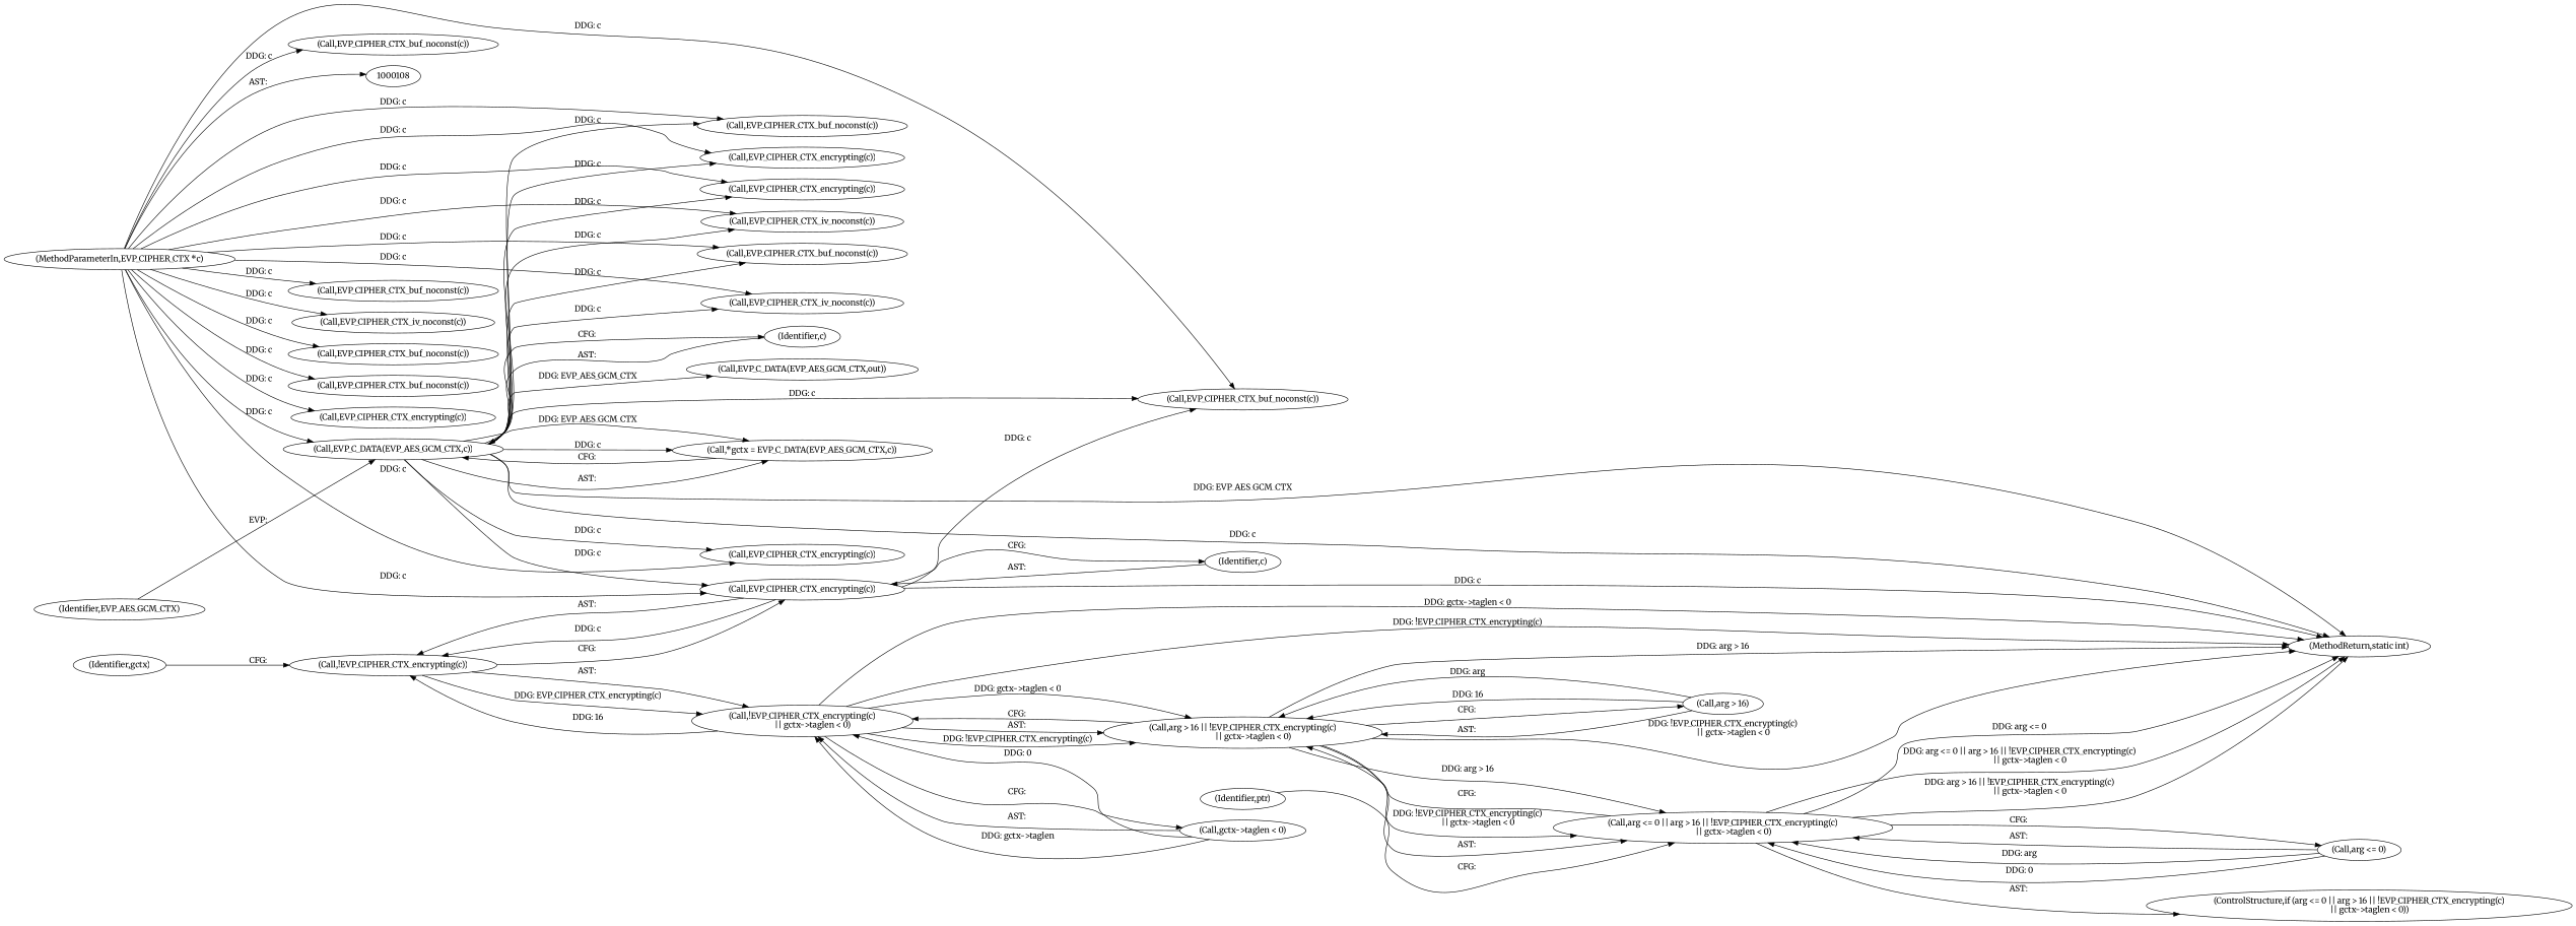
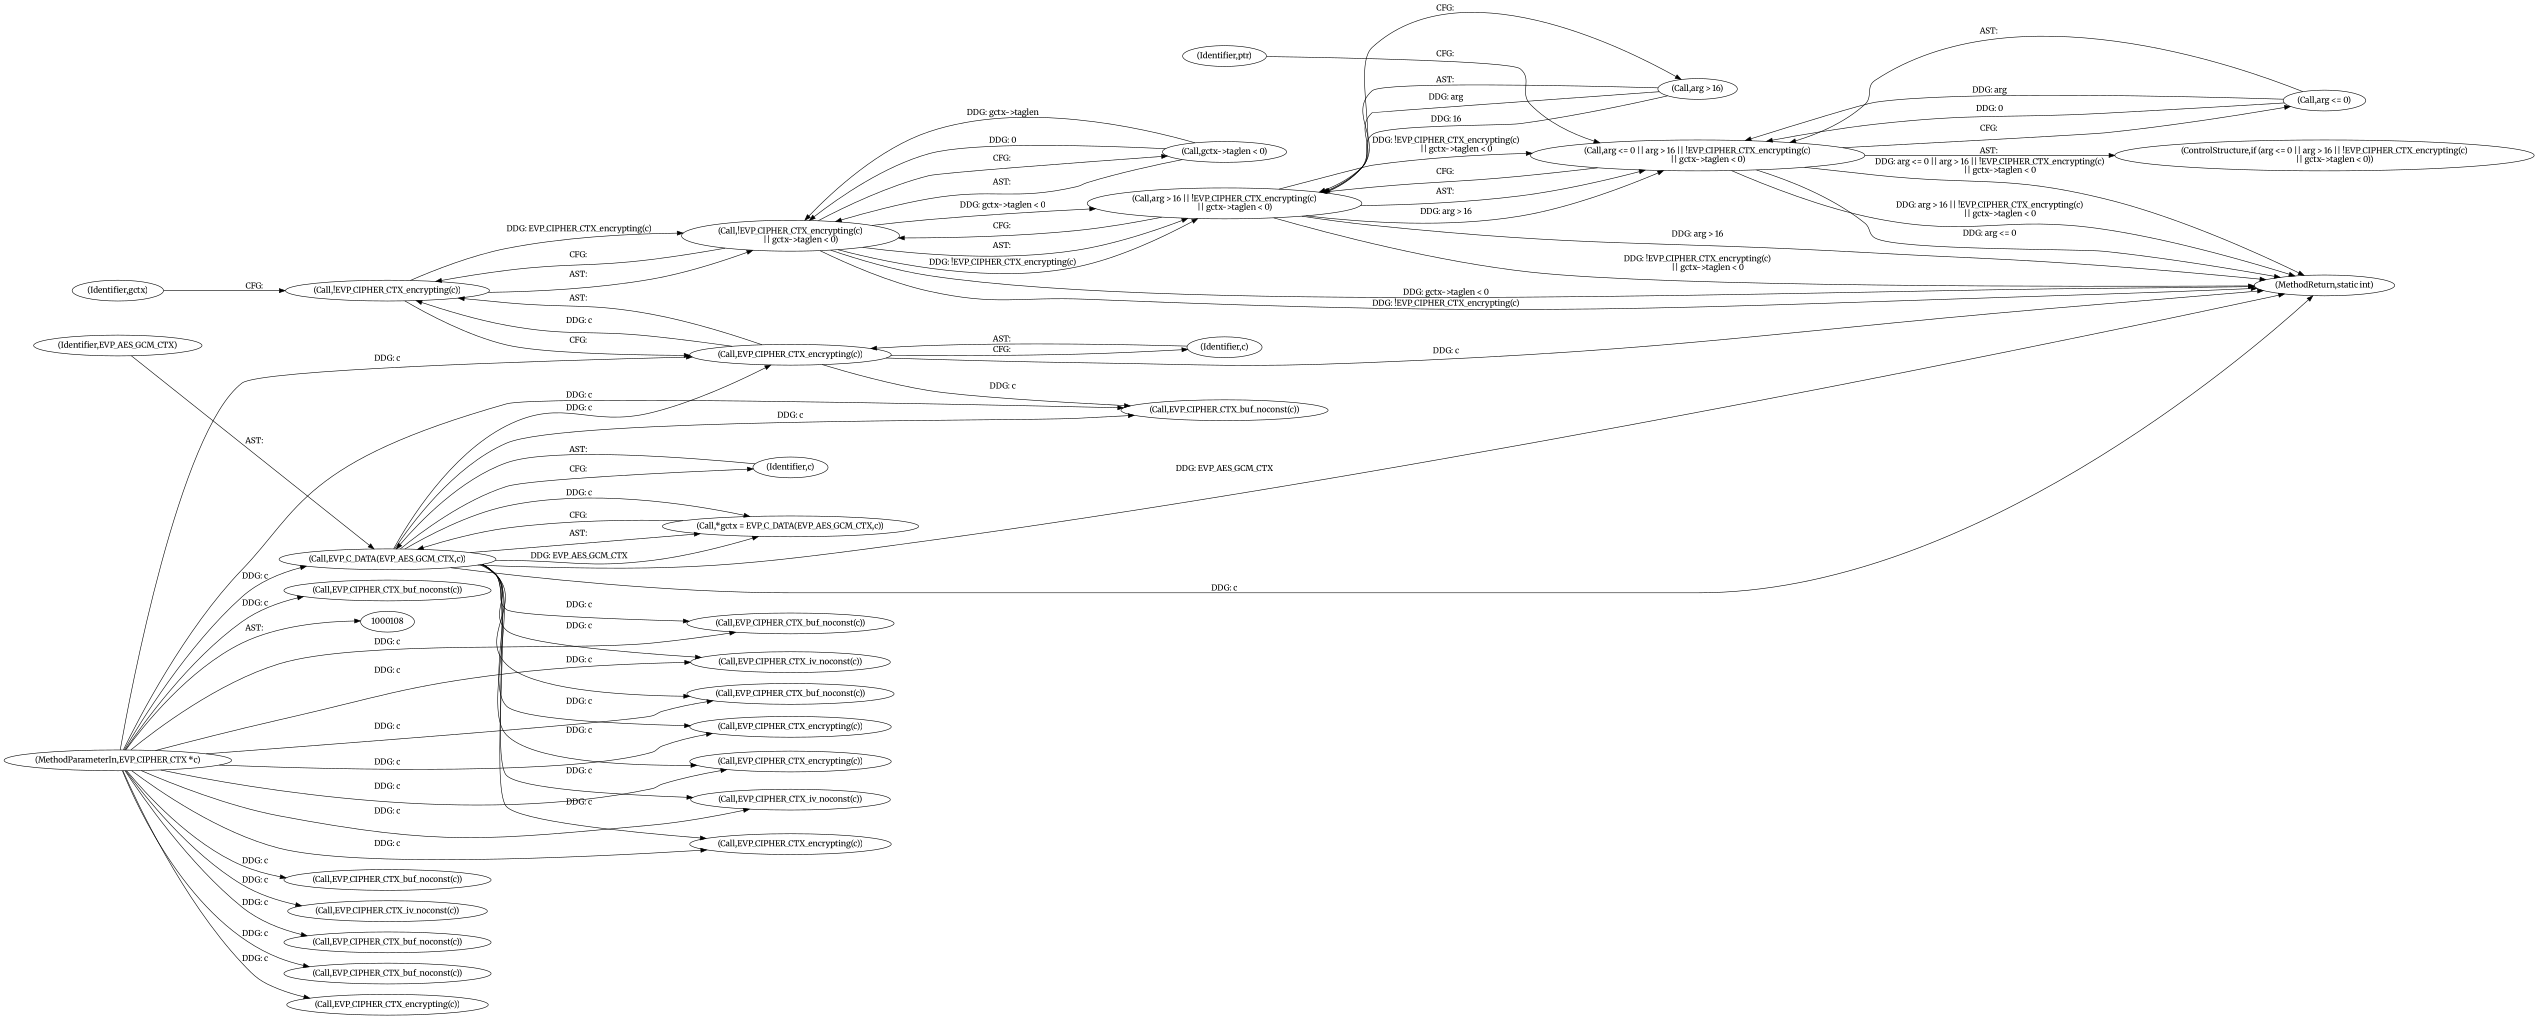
  digraph {
    fontname=Merriweather
    rankdir=LR
    node [fontname=Merriweather]
    edge [fontname=Merriweather]
    n1 [label="(Call,!EVP_CIPHER_CTX_encrypting(c))"]
    n2 [label="(Call,EVP_CIPHER_CTX_encrypting(c))"]
    n3 [label="(Call,!EVP_CIPHER_CTX_encrypting(c)\n            || gctx->taglen < 0)"]
    n4 [label="(MethodReturn,static int)"]
    n5 [label="(Identifier,c)"]
    n6 [label="(Call,EVP_CIPHER_CTX_buf_noconst(c))"]
    n7 [label="(Call,arg > 16 || !EVP_CIPHER_CTX_encrypting(c)\n            || gctx->taglen < 0)"]
    n8 [label="(Call,gctx->taglen < 0)"]
    n9 [label="(Call,EVP_C_DATA(EVP_AES_GCM_CTX,c))"]
    n10 [label="(Call,EVP_CIPHER_CTX_buf_noconst(c))"]
    n11 [label="(Call,EVP_CIPHER_CTX_iv_noconst(c))"]
    n12 [label="(Call,*gctx = EVP_C_DATA(EVP_AES_GCM_CTX,c))"]
    n13 [label="(Identifier,c)"]
    n14 [label="(Call,EVP_CIPHER_CTX_buf_noconst(c))"]
    n15 [label="(Call,EVP_CIPHER_CTX_encrypting(c))"]
-   n16 [label="(Call,EVP_C_DATA(EVP_AES_GCM_CTX,out))"]
    n17 [label="(Call,EVP_CIPHER_CTX_encrypting(c))"]
    n18 [label="(Call,EVP_CIPHER_CTX_iv_noconst(c))"]
    n19 [label="(Call,EVP_CIPHER_CTX_encrypting(c))"]
    n20 [label="(MethodParameterIn,EVP_CIPHER_CTX *c)"]
    n21 [label="(Call,EVP_CIPHER_CTX_buf_noconst(c))"]
    n22 [label="(Call,EVP_CIPHER_CTX_iv_noconst(c))"]
    n23 [label="(Call,EVP_CIPHER_CTX_buf_noconst(c))"]
    n24 [label="(Call,EVP_CIPHER_CTX_buf_noconst(c))"]
    n25 [label="(Call,EVP_CIPHER_CTX_encrypting(c))"]
    n26 [label="(Call,EVP_CIPHER_CTX_buf_noconst(c))"]
    1000108
    n28 [label="(Call,arg <= 0 || arg > 16 || !EVP_CIPHER_CTX_encrypting(c)\n            || gctx->taglen < 0)"]
    n29 [label="(Call,arg > 16)"]
    n30 [label="(Call,arg <= 0)"]
    n31 [label="(ControlStructure,if (arg <= 0 || arg > 16 || !EVP_CIPHER_CTX_encrypting(c)\n            || gctx->taglen < 0))"]
    n32 [label="(Identifier,EVP_AES_GCM_CTX)"]
    n33 [label="(Identifier,gctx)"]
    n34 [label="(Identifier,ptr)"]
    n1 -> n2 [label="CFG: "]
    n1 -> n3 [label="AST: "]
    n1 -> n3 [label="DDG: EVP_CIPHER_CTX_encrypting(c)"]
    n2 -> n1 [label="AST: "]
    n2 -> n1 [label="DDG: c"]
    n2 -> n4 [label="DDG: c"]
    n2 -> n5 [label="CFG: "]
    n2 -> n6 [label="DDG: c"]
-   n3 -> n1 [label="DDG: 16"]
+   n3 -> n1 [label="CFG: "]
    n3 -> n4 [label="DDG: gctx->taglen < 0"]
    n3 -> n4 [label="DDG: !EVP_CIPHER_CTX_encrypting(c)"]
    n3 -> n7 [label="AST: "]
    n3 -> n7 [label="DDG: !EVP_CIPHER_CTX_encrypting(c)"]
    n3 -> n7 [label="DDG: gctx->taglen < 0"]
    n3 -> n8 [label="CFG: "]
    n5 -> n2 [label="AST: "]
    n7 -> n3 [label="CFG: "]
    n7 -> n4 [label="DDG: arg > 16"]
    n7 -> n4 [label="DDG: !EVP_CIPHER_CTX_encrypting(c)\n            || gctx->taglen < 0"]
    n7 -> n28 [label="AST: "]
    n7 -> n28 [label="DDG: arg > 16"]
    n7 -> n28 [label="DDG: !EVP_CIPHER_CTX_encrypting(c)\n            || gctx->taglen < 0"]
    n7 -> n29 [label="CFG: "]
    n8 -> n3 [label="AST: "]
    n8 -> n3 [label="DDG: gctx->taglen"]
    n8 -> n3 [label="DDG: 0"]
    n9 -> n2 [label="DDG: c"]
    n9 -> n4 [label="DDG: EVP_AES_GCM_CTX"]
    n9 -> n4 [label="DDG: c"]
    n9 -> n6 [label="DDG: c"]
    n9 -> n10 [label="DDG: c"]
    n9 -> n11 [label="DDG: c"]
    n9 -> n12 [label="AST: "]
    n9 -> n12 [label="DDG: EVP_AES_GCM_CTX"]
    n9 -> n12 [label="DDG: c"]
    n9 -> n13 [label="CFG: "]
    n9 -> n14 [label="DDG: c"]
    n9 -> n15 [label="DDG: c"]
-   n9 -> n16 [label="DDG: EVP_AES_GCM_CTX"]
    n9 -> n17 [label="DDG: c"]
    n9 -> n18 [label="DDG: c"]
    n9 -> n19 [label="DDG: c"]
    n12 -> n9 [label="CFG: "]
    n13 -> n9 [label="AST: "]
    n20 -> n2 [label="DDG: c"]
    n20 -> n6 [label="DDG: c"]
    n20 -> n9 [label="DDG: c"]
    n20 -> n10 [label="DDG: c"]
    n20 -> n11 [label="DDG: c"]
    n20 -> n14 [label="DDG: c"]
    n20 -> n15 [label="DDG: c"]
    n20 -> n17 [label="DDG: c"]
    n20 -> n18 [label="DDG: c"]
    n20 -> n19 [label="DDG: c"]
    n20 -> n21 [label="DDG: c"]
    n20 -> n22 [label="DDG: c"]
    n20 -> n23 [label="DDG: c"]
    n20 -> n24 [label="DDG: c"]
    n20 -> n25 [label="DDG: c"]
    n20 -> n26 [label="DDG: c"]
    n20 -> 1000108 [label="AST: "]
    n28 -> n4 [label="DDG: arg <= 0"]
    n28 -> n4 [label="DDG: arg <= 0 || arg > 16 || !EVP_CIPHER_CTX_encrypting(c)\n            || gctx->taglen < 0"]
    n28 -> n4 [label="DDG: arg > 16 || !EVP_CIPHER_CTX_encrypting(c)\n            || gctx->taglen < 0"]
    n28 -> n7 [label="CFG: "]
    n28 -> n30 [label="CFG: "]
    n28 -> n31 [label="AST: "]
    n29 -> n7 [label="AST: "]
    n29 -> n7 [label="DDG: arg"]
    n29 -> n7 [label="DDG: 16"]
    n30 -> n28 [label="AST: "]
    n30 -> n28 [label="DDG: arg"]
    n30 -> n28 [label="DDG: 0"]
-   n32 -> n9 [label="EVP: "]
+   n32 -> n9 [label="AST: "]
    n33 -> n1 [label="CFG: "]
    n34 -> n28 [label="CFG: "]
  }
